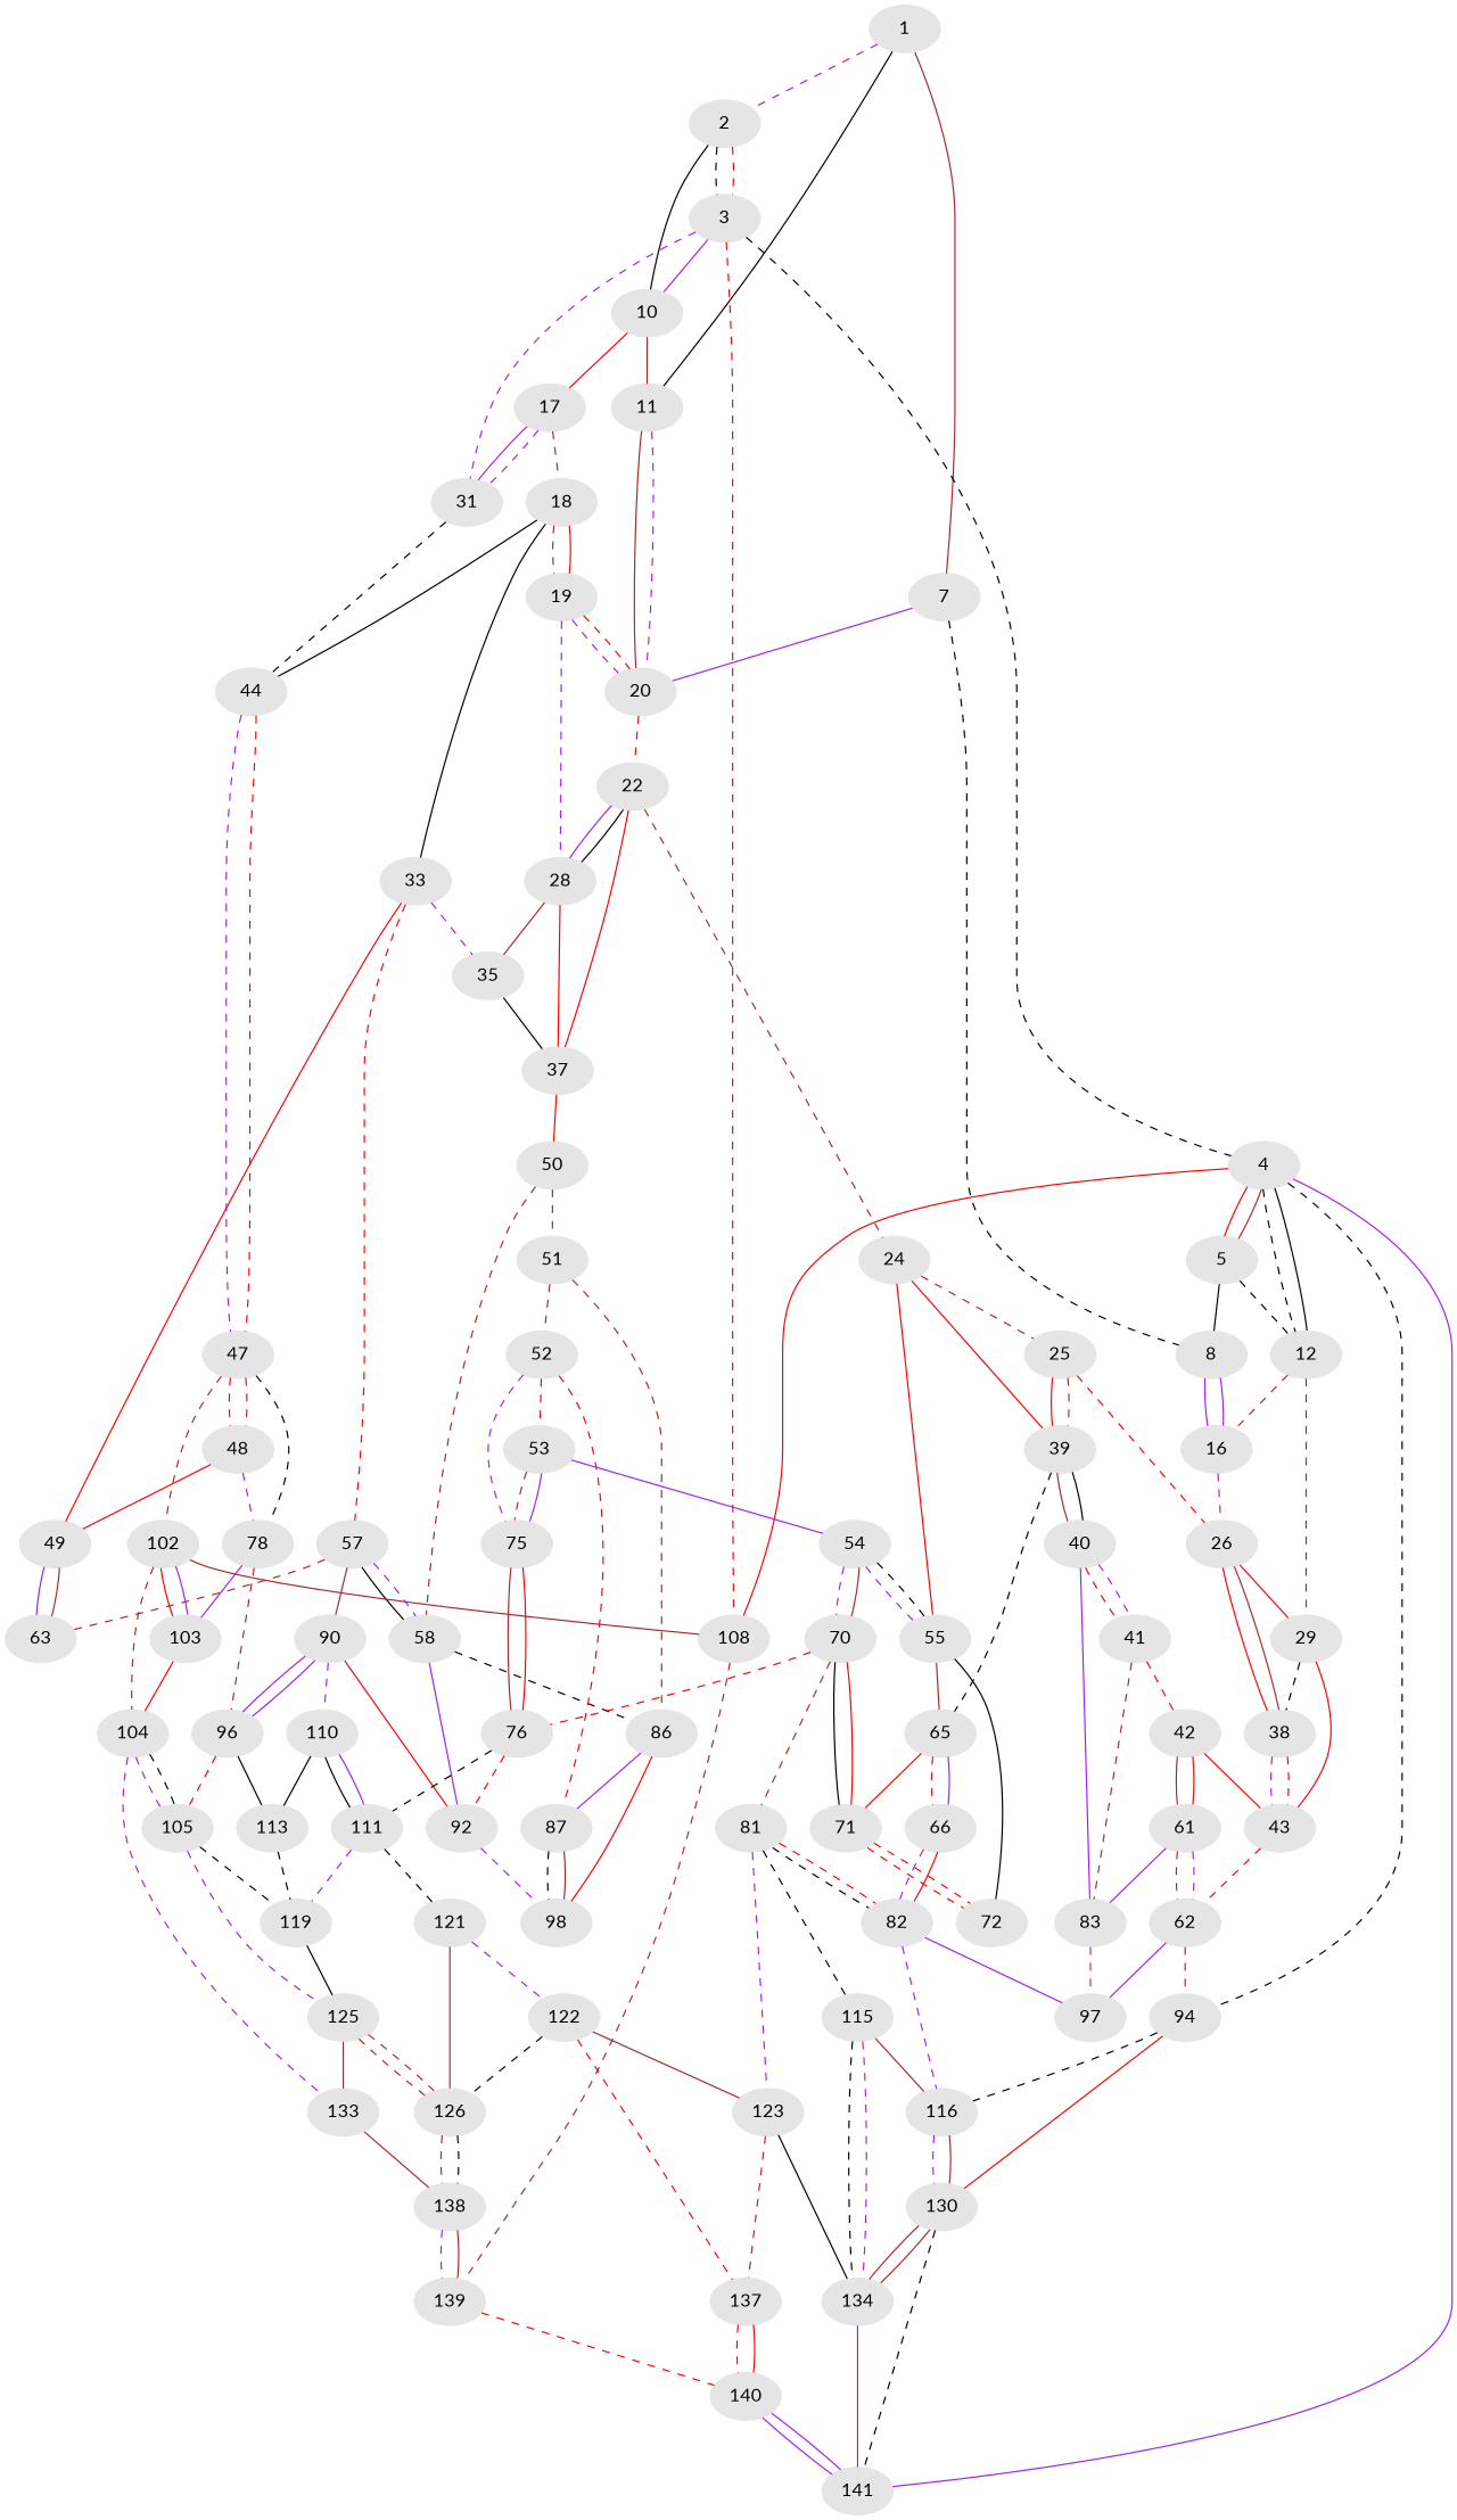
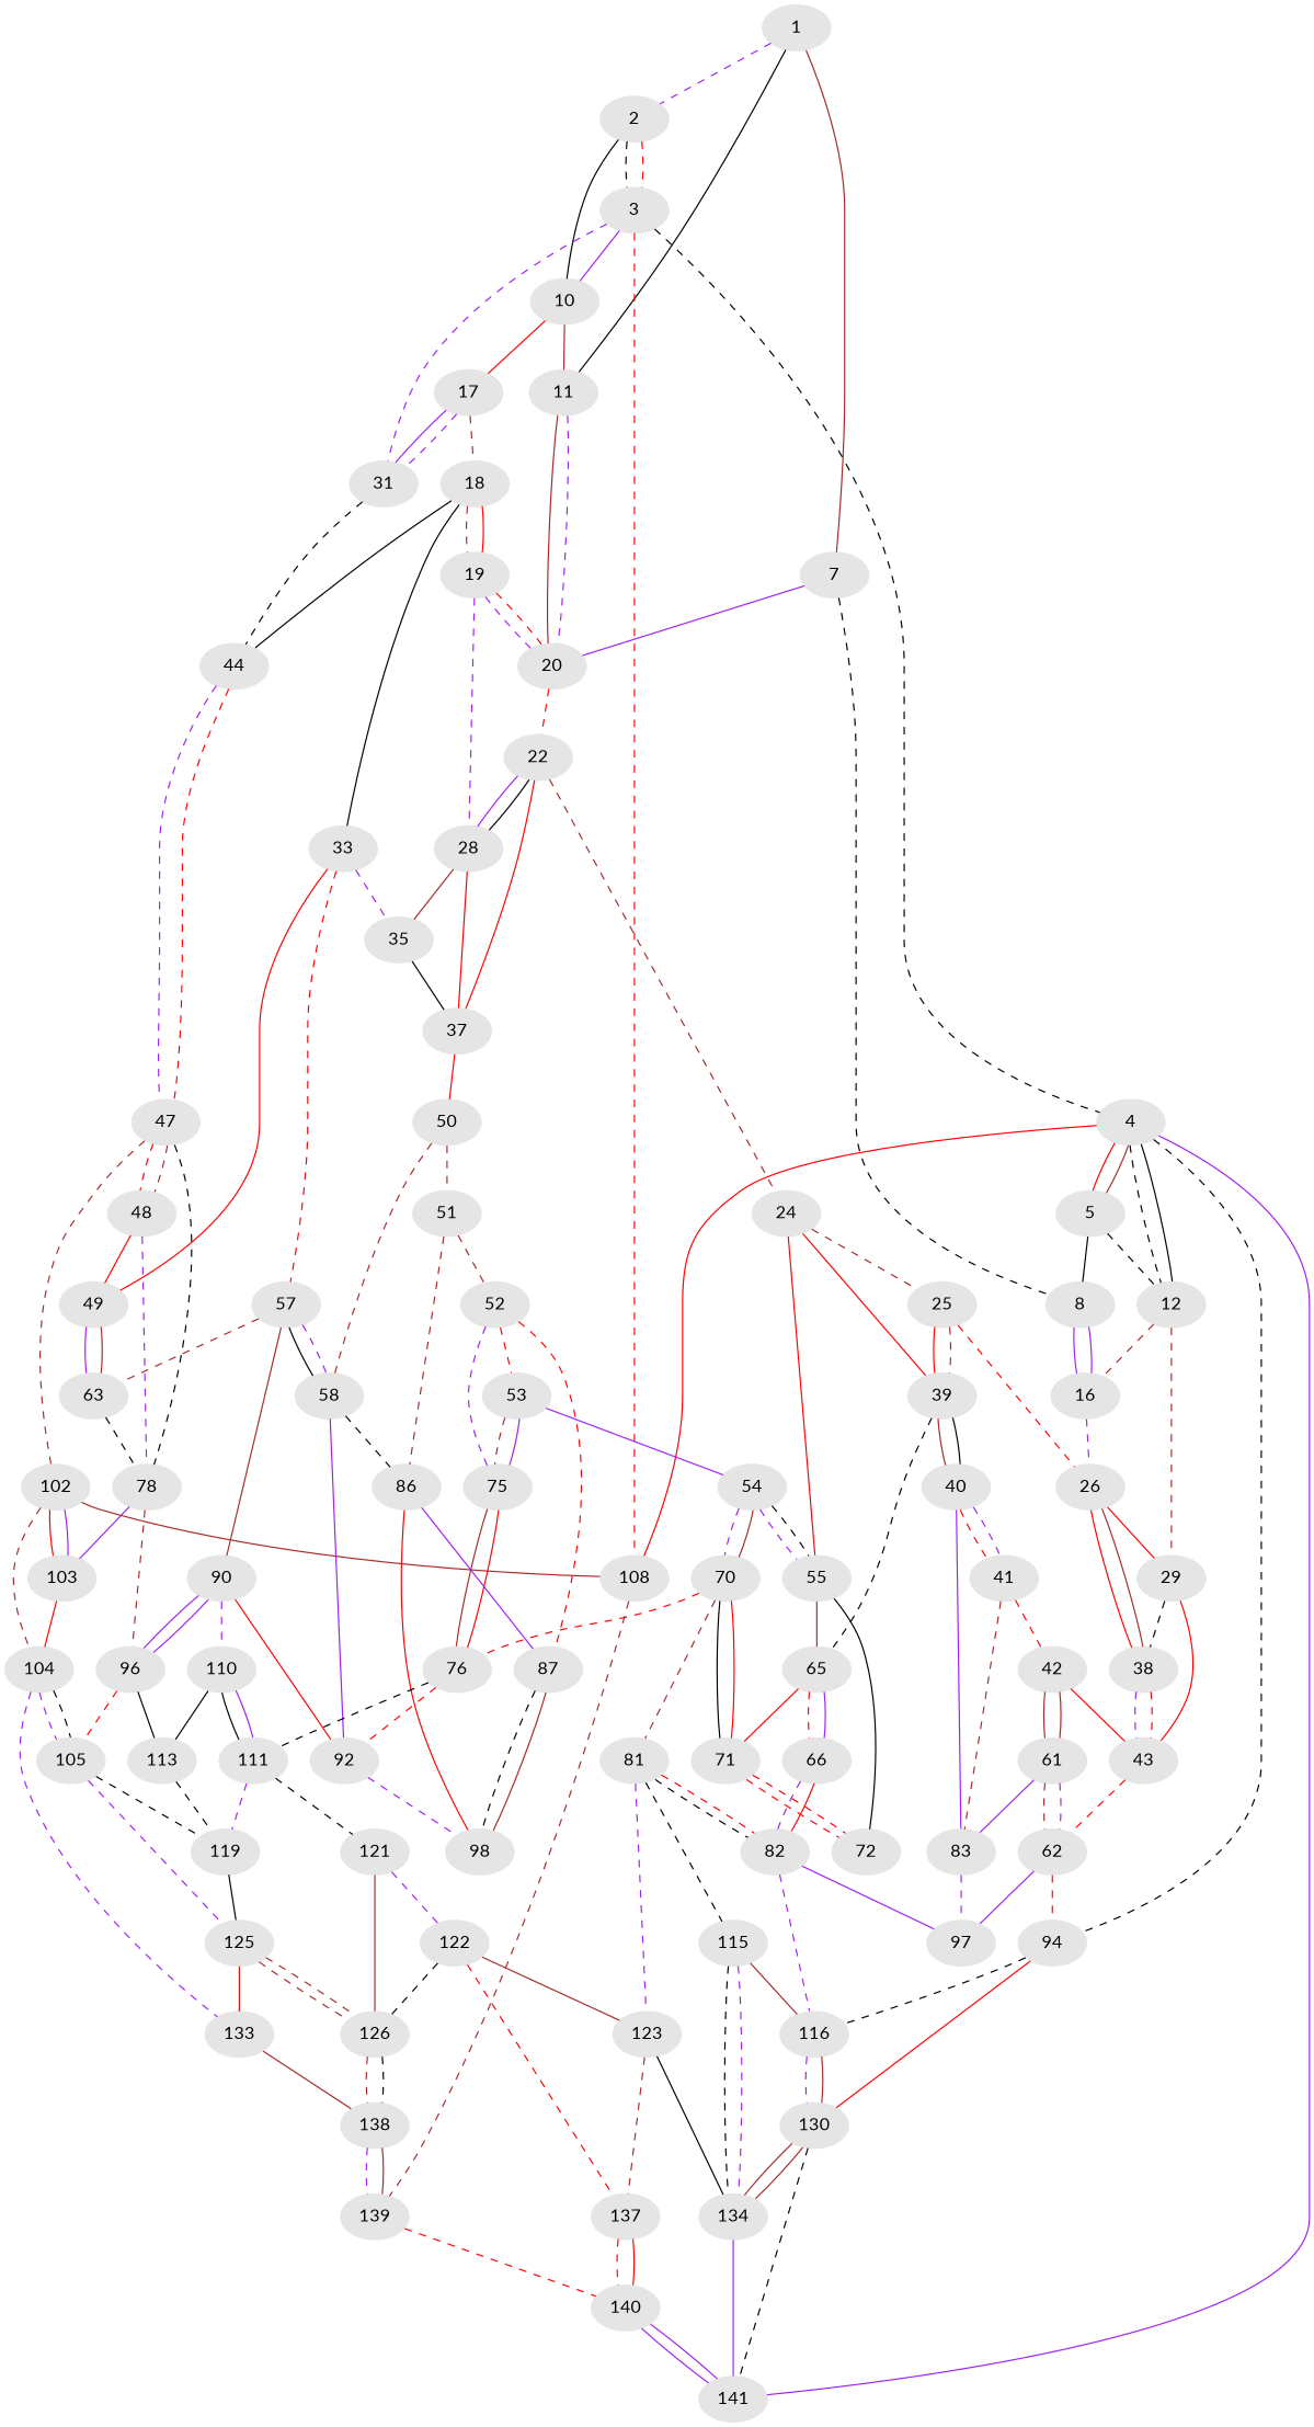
  graph {
    fontname=Lato
    node [color=gray90 fontname=Lato style=filled]
    edge [color=purple fontname=Lato style=dashed]
    1 [super="+6"]
    2
    7
    11
    3 [super="+15"]
    10 [super="+14"]
    8
    20 [super="+21"]
    4 [super="+95"]
    31
    108
    17
    5 [super="+9"]
    12 [super="+13"]
    94 [super="+118"]
    141 [super="+144"]
    44
    139 [super="+143"]
    16
    29 [super="+30"]
    116 [super="+117"]
    130 [super="+131"]
    22 [super="+23"]
    26 [super="+27"]
    18 [super="+32"]
    38
    43 [super="+45"]
    19
    33 [super="+34"]
    28 [super="+36"]
    35
    49
    57 [super="+64"]
    47 [super="+101"]
    37 [super="+46"]
    24 [super="+56"]
    25
    39 [super="+60"]
    55 [super="+68"]
    50 [super="+59"]
    40 [super="+67"]
    65 [super="+69"]
    72
    62 [super="+93"]
    63 [super="+80"]
    58 [super="+88"]
    90 [super="+91"]
    51 [super="+73"]
    41
    83 [super="+84"]
    66
    71 [super="+74"]
    42
    82 [super="+107"]
    97
    61
    48
    78 [super="+79"]
    102 [super="+109"]
    96 [super="+106"]
    103
    104 [super="+132"]
    52 [super="+85"]
    86 [super="+89"]
    92 [super="+99"]
    53
    75
    87
    98
    54
    76 [super="+100"]
    70 [super="+77"]
    81 [super="+114"]
    110
    105 [super="+124"]
    113
    111 [super="+112"]
    115
    123 [super="+135"]
    119 [super="+120"]
    121
    134 [super="+136"]
    137
    125 [super="+128"]
    133
    138 [super="+142"]
    126 [super="+127"]
    140
    122 [super="+129"]
    1 -- 2
    1 -- 7 [color=brown style=solid]
    1 -- 11 [color=black style=solid]
    2 -- 3 [color=black]
    2 -- 3 [color=red]
    2 -- 10 [color=black style=solid]
    7 -- 8 [color=black]
    7 -- 20 [style=solid]
    11 -- 20 [color=brown style=solid]
    11 -- 20
    3 -- 10 [style=solid]
    3 -- 4 [color=black]
    3 -- 31
    3 -- 108 [color=red]
    10 -- 11 [color=brown style=solid]
    10 -- 17 [color=red style=solid]
    8 -- 16 [style=solid]
    8 -- 16 [style=solid]
    20 -- 22 [color=red]
    4 -- 108 [color=red style=solid]
    4 -- 5 [color=red style=solid]
    4 -- 5 [color=brown style=solid]
    4 -- 12 [color=black]
    4 -- 12 [color=black style=solid]
    4 -- 94 [color=black]
    4 -- 141 [style=solid]
    31 -- 44 [color=black]
    108 -- 139 [color=brown]
    17 -- 31 [style=solid]
    17 -- 31
    17 -- 18 [color=brown]
    5 -- 8 [color=black style=solid]
    5 -- 12 [color=black]
    12 -- 16 [color=brown]
    12 -- 29 [color=brown]
    94 -- 116 [color=black]
    94 -- 130 [color=red style=solid]
    44 -- 47
    44 -- 47 [color=red]
    139 -- 140 [color=red]
    16 -- 26
    29 -- 38 [color=black]
    29 -- 43 [color=red style=solid]
    116 -- 130
    116 -- 130 [color=brown style=solid]
    130 -- 141 [color=black]
    130 -- 134 [color=brown style=solid]
    130 -- 134 [color=brown style=solid]
    22 -- 28 [style=solid]
    22 -- 28 [color=black style=solid]
    22 -- 37 [color=red style=solid]
    22 -- 24 [color=brown]
    26 -- 29 [color=red style=solid]
    26 -- 38 [color=red style=solid]
    26 -- 38 [color=brown style=solid]
    18 -- 44 [color=black style=solid]
    18 -- 19 [color=brown]
    18 -- 19 [color=red style=solid]
    18 -- 33 [color=black style=solid]
    38 -- 43
    38 -- 43 [color=red]
    43 -- 62 [color=red]
    19 -- 20
    19 -- 20 [color=red]
    19 -- 28
    33 -- 35
    33 -- 49 [color=red style=solid]
    33 -- 57 [color=red]
    28 -- 35 [color=brown style=solid]
    28 -- 37 [color=red style=solid]
    35 -- 37 [color=black style=solid]
    49 -- 63 [style=solid]
    49 -- 63 [color=brown style=solid]
    57 -- 63 [color=brown]
    57 -- 58 [color=black style=solid]
    57 -- 58
    57 -- 90 [color=brown style=solid]
    47 -- 48 [color=red]
    47 -- 48 [color=brown]
    47 -- 78 [color=black]
    47 -- 102 [color=brown]
    37 -- 50 [color=red style=solid]
    24 -- 25 [color=brown]
    24 -- 39 [color=red style=solid]
    24 -- 55 [color=red style=solid]
    25 -- 26 [color=red]
    25 -- 39 [color=red style=solid]
    25 -- 39 [color=brown]
    39 -- 40 [color=brown style=solid]
    39 -- 40 [color=black style=solid]
    39 -- 65 [color=black]
    55 -- 65 [color=brown style=solid]
    55 -- 72 [color=black style=solid]
    50 -- 58 [color=brown]
    50 -- 51 [color=brown weight=2]
    40 -- 41 [color=red]
    40 -- 41
    40 -- 83 [style=solid]
    65 -- 66 [color=red]
    65 -- 66 [style=solid]
    65 -- 71 [color=red style=solid]
    62 -- 94 [color=brown]
    62 -- 97 [style=solid]
+   63 -- 78 [color=black]
    58 -- 86 [color=black]
    58 -- 92 [style=solid]
    90 -- 96 [style=solid]
    90 -- 96 [style=solid]
    90 -- 92 [color=red style=solid]
    90 -- 110
    51 -- 52 [color=brown]
    51 -- 86 [color=brown]
    41 -- 83 [color=brown]
    41 -- 42 [color=red]
    83 -- 97
    66 -- 82
    66 -- 82 [color=red style=solid]
    71 -- 72 [color=red weight=2]
    71 -- 72 [color=red]
    42 -- 43 [color=red style=solid]
    42 -- 61 [color=brown style=solid]
    42 -- 61 [color=red style=solid]
    82 -- 116
    82 -- 97 [style=solid]
    61 -- 62 [color=brown]
    61 -- 62
    61 -- 83 [style=solid]
    48 -- 49 [color=red style=solid]
    48 -- 78
    78 -- 96 [color=brown]
    78 -- 103 [style=solid]
    102 -- 108 [color=brown style=solid]
    102 -- 103 [color=red style=solid]
    102 -- 103 [style=solid]
    102 -- 104 [color=brown]
    96 -- 105 [color=red]
    96 -- 113 [color=black style=solid]
    103 -- 104 [color=red style=solid]
    104 -- 105
    104 -- 105 [color=black]
    104 -- 133
    52 -- 53 [color=red]
    52 -- 75
    52 -- 87 [color=red]
    86 -- 87 [style=solid]
    86 -- 98 [color=red style=solid]
    92 -- 98
    53 -- 75 [color=brown]
    53 -- 75 [style=solid]
    53 -- 54 [style=solid]
    75 -- 76 [color=brown style=solid]
    75 -- 76 [color=red style=solid]
    87 -- 98 [color=black]
    87 -- 98 [color=brown style=solid]
    54 -- 55
    54 -- 55 [color=black]
    54 -- 70
    54 -- 70 [color=brown style=solid]
    76 -- 92 [color=red]
    76 -- 111 [color=black]
    70 -- 71 [color=black style=solid]
    70 -- 71 [color=red style=solid]
    70 -- 76 [color=red]
    70 -- 81 [color=brown]
    81 -- 82 [color=black]
    81 -- 82 [color=red]
    81 -- 115 [color=black]
    81 -- 123
    110 -- 113 [color=black style=solid]
    110 -- 111 [color=black style=solid]
    110 -- 111 [style=solid]
    105 -- 119 [color=black]
    105 -- 125
    113 -- 119 [color=black]
    111 -- 119
    111 -- 121 [color=black]
    115 -- 116 [color=brown style=solid]
    115 -- 134 [color=black]
    115 -- 134
    123 -- 134 [color=black style=solid]
    123 -- 137 [color=brown]
    119 -- 125 [color=black style=solid]
    121 -- 126 [color=brown style=solid]
    121 -- 122
    134 -- 141 [style=solid]
    137 -- 140 [color=red]
    137 -- 140 [color=red style=solid]
    125 -- 133 [color=red style=solid]
    125 -- 126 [color=brown]
    125 -- 126 [color=brown]
    133 -- 138 [color=brown style=solid]
    138 -- 139 [weight=2]
    138 -- 139 [color=brown style=solid]
    126 -- 138 [color=brown]
    126 -- 138 [color=black]
    140 -- 141 [style=solid]
    140 -- 141 [style=solid]
    122 -- 123 [color=brown style=solid]
    122 -- 137 [color=red]
    122 -- 126 [color=black]
  }
